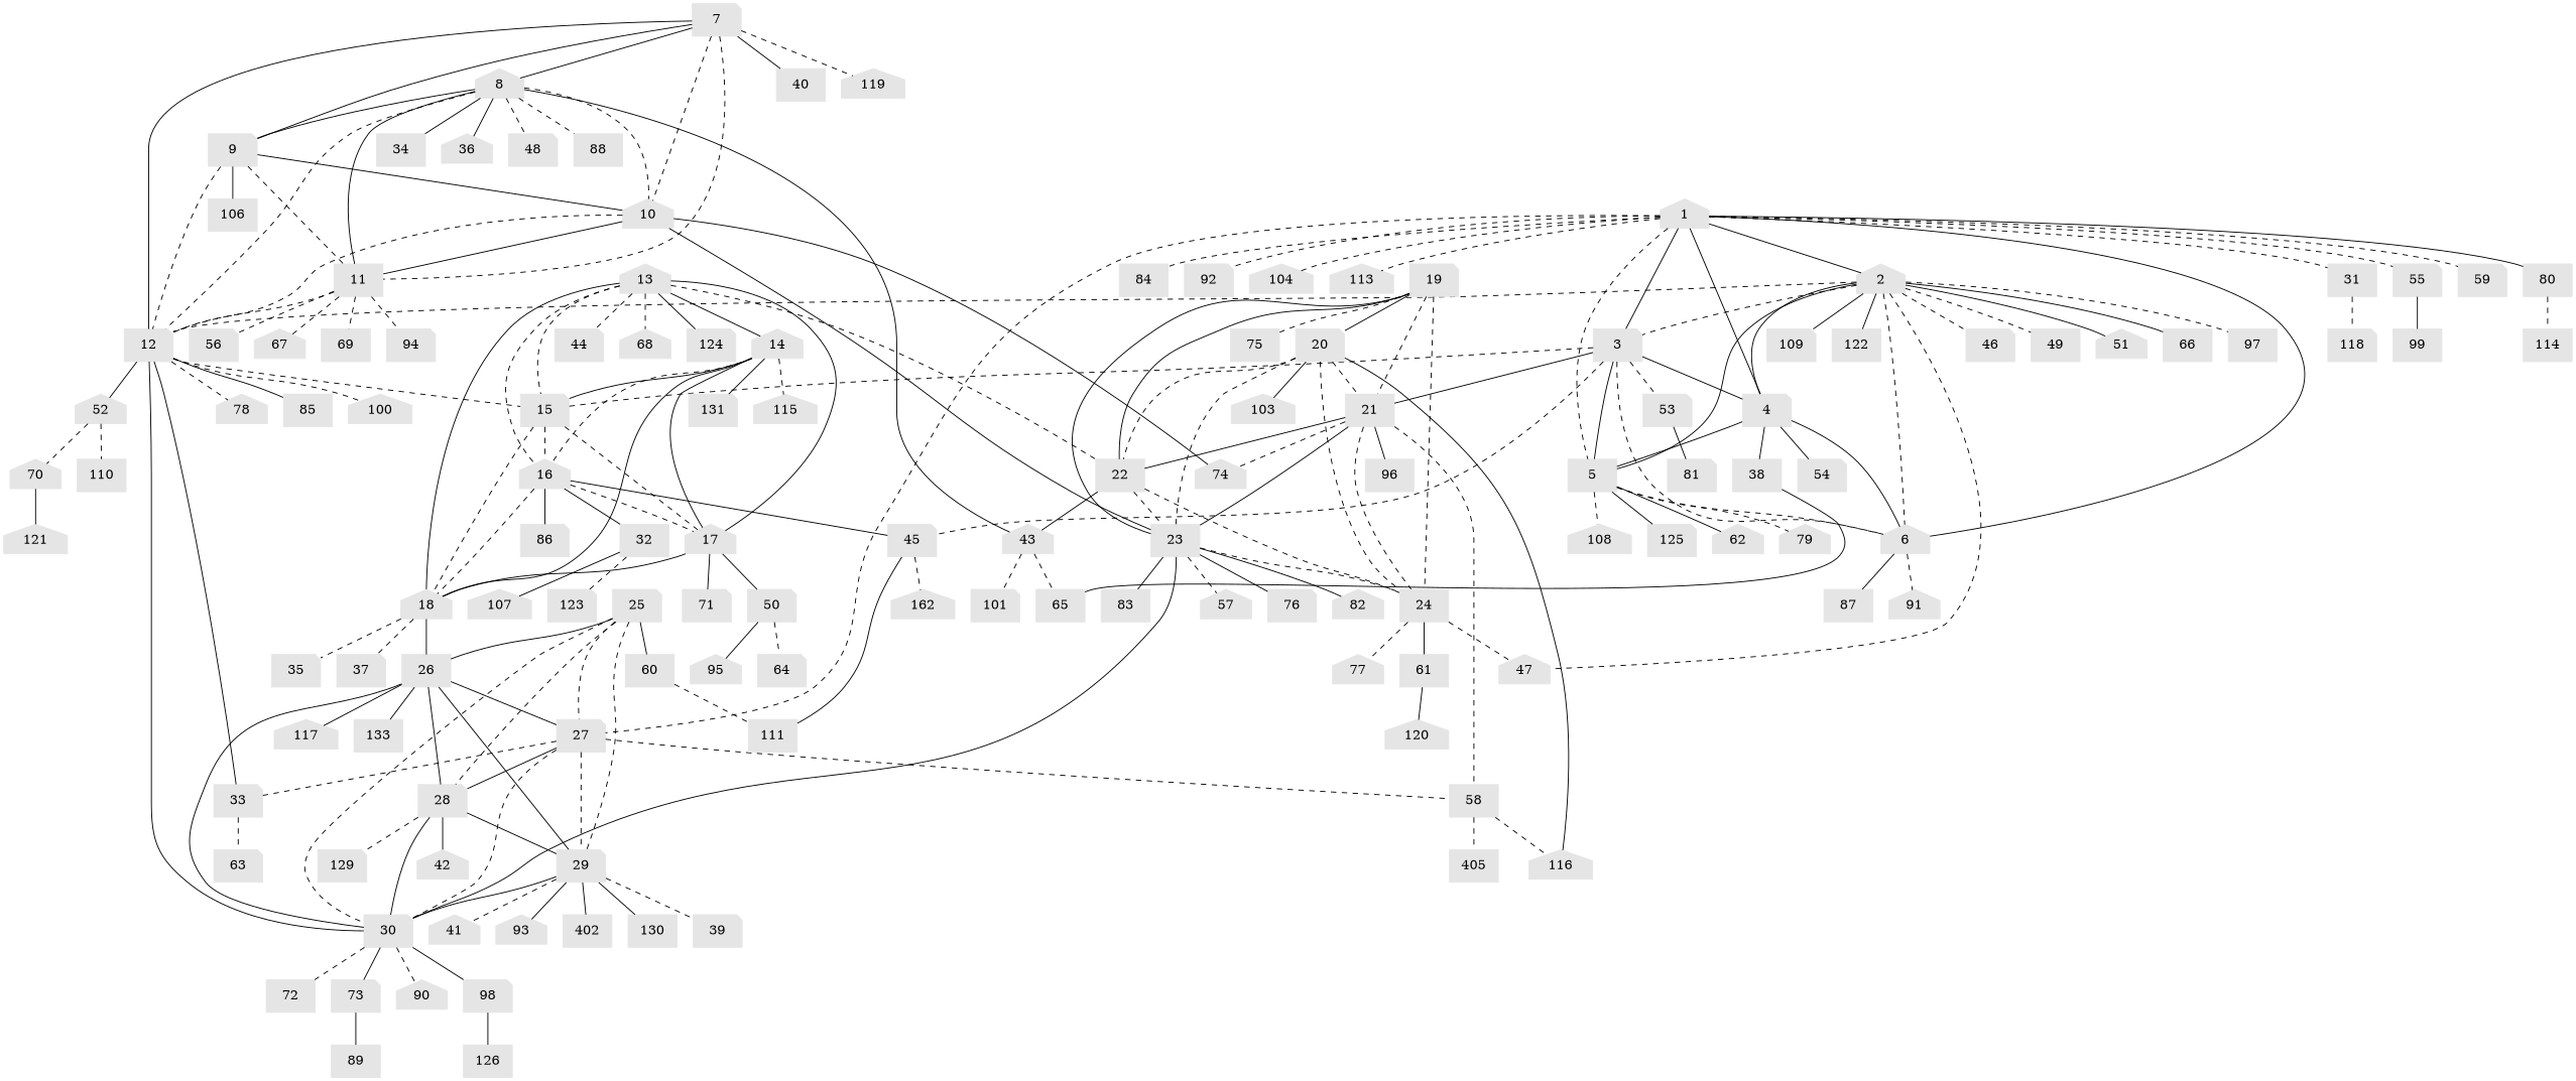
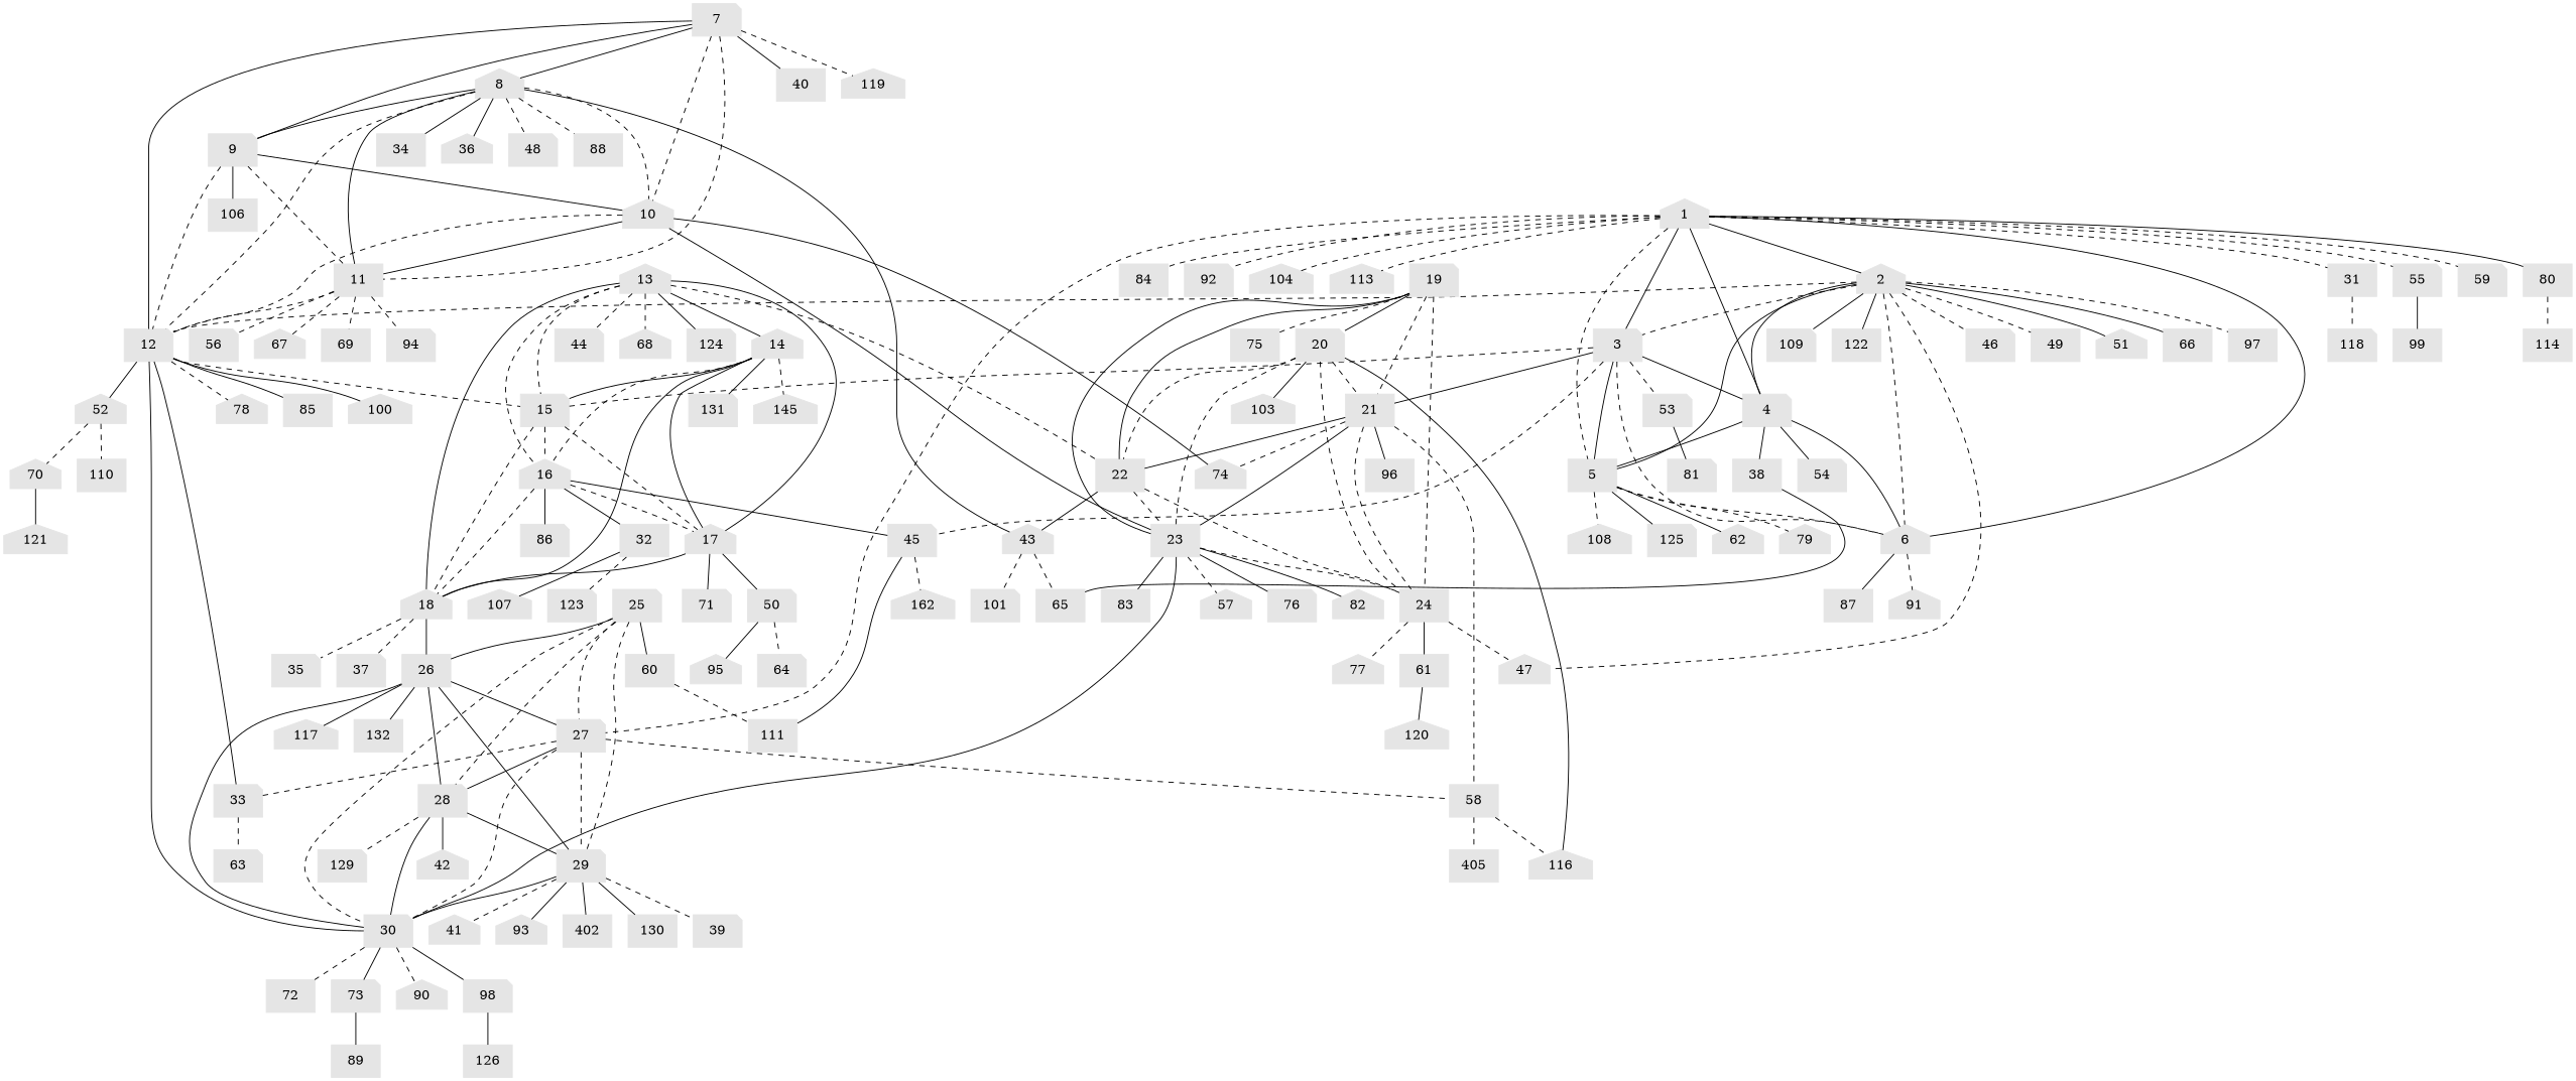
  graph {
    node [color=gray90 shape=note style=filled]
    edge [style=solid]
    1 [shape=house]
    2 [shape=house]
    3
    4
    5 [shape=box]
    6 [shape=house]
    27
    31 [shape=box]
    55
    59
    80 [shape=box]
    84 [shape=box]
    92
    104 [shape=house]
    113 [shape=house]
    12
    46
    47 [shape=house]
    49 [shape=box]
    51 [shape=house]
    66 [shape=box]
    97 [shape=box]
    109
    122 [shape=box]
    15
    21 [shape=box]
    45
    53
    38 [shape=box]
    54
    62 [shape=house]
    79 [shape=house]
    108 [shape=house]
    125
    87 [shape=box]
    91 [shape=house]
    30
    33
    58 [shape=box]
    28
    29
    118
    99 [shape=box]
    114 [shape=box]
    52 [shape=house]
    78 [shape=house]
    85 [shape=box]
    100 [shape=house]
    16 [shape=house]
    17 [shape=house]
    18 [shape=house]
    23 [shape=box]
    74 [shape=house]
    22 [shape=box]
    24 [shape=box]
    96 [shape=box]
    111 [shape=box]
    n58 [label=162 shape=house]
    81
    65 [shape=box]
    7
    8 [shape=house]
    9
    10 [shape=house]
    11 [shape=box]
    40 [shape=box]
    119 [shape=house]
    34 [shape=box]
    36 [shape=house]
    43 [shape=house]
    48
    88 [shape=box]
    106 [shape=box]
    56
    67 [shape=house]
    69 [shape=box]
    94
    101
    57 [shape=house]
    76
    82 [shape=house]
    83 [shape=box]
    72 [shape=box]
    73
    90 [shape=house]
    98
    63
    70 [shape=house]
    110 [shape=box]
    13 [shape=house]
    14 [shape=house]
    44
    68 [shape=house]
    124
-   115 [shape=house]
+   115 [shape=house label=145]
    131
    32 [shape=box]
    86
    50
    71
    26 [shape=box]
    35
    37
    107 [shape=house]
    123
    64
    95 [shape=house]
    117 [shape=house]
-   132 [shape=box label=133]
+   132 [shape=box]
    19
    20
    75 [shape=box]
    103 [shape=house]
    116 [shape=house]
    61 [shape=box]
    77 [shape=house]
    n117 [label=405 shape=box]
    120 [shape=house]
    25
    60 [shape=box]
    42 [shape=house]
    129
    39
    41 [shape=house]
    93 [shape=house]
    n126 [label=402 shape=box]
    130 [shape=box]
    89 [shape=box]
    126 [shape=box]
    121 [shape=house]
    1 -- 2
    1 -- 3
    1 -- 4
    1 -- 5 [style=dashed]
    1 -- 6
    1 -- 27 [style=dashed]
    1 -- 31 [style=dashed]
    1 -- 55 [style=dashed]
    1 -- 59 [style=dashed]
    1 -- 80
    1 -- 84 [style=dashed]
    1 -- 92 [style=dashed]
    1 -- 104 [style=dashed]
    1 -- 113 [style=dashed]
    2 -- 3 [style=dashed]
    2 -- 4
    2 -- 5
    2 -- 6 [style=dashed]
    2 -- 12 [style=dashed]
    2 -- 46 [style=dashed]
    2 -- 47 [style=dashed]
    2 -- 49 [style=dashed]
    2 -- 51
    2 -- 66
    2 -- 97 [style=dashed]
    2 -- 109
    2 -- 122
    3 -- 4
    3 -- 5
    3 -- 6 [style=dashed]
    3 -- 15 [style=dashed]
    3 -- 21
    3 -- 45 [style=dashed]
    3 -- 53 [style=dashed]
    4 -- 5
    4 -- 6
    4 -- 38
    4 -- 54
    5 -- 6 [style=dashed]
    5 -- 62
    5 -- 79 [style=dashed]
    5 -- 108 [style=dashed]
    5 -- 125
    6 -- 87
    6 -- 91 [style=dashed]
    27 -- 30 [style=dashed]
    27 -- 33 [style=dashed]
    27 -- 58 [style=dashed]
    27 -- 28
    27 -- 29 [style=dashed]
    31 -- 118 [style=dashed]
    55 -- 99
    80 -- 114 [style=dashed]
    12 -- 15 [style=dashed]
    12 -- 30
    12 -- 33
    12 -- 52
    12 -- 78 [style=dashed]
    12 -- 85
-   12 -- 100 [style=dashed]
+   12 -- 100
    15 -- 16 [style=dashed]
    15 -- 17 [style=dashed]
    15 -- 18 [style=dashed]
    21 -- 58 [style=dashed]
    21 -- 23
    21 -- 74 [style=dashed]
    21 -- 22
    21 -- 24 [style=dashed]
    21 -- 96
    45 -- 111
    45 -- n58 [style=dashed]
    53 -- 81
    38 -- 65
    30 -- 72 [style=dashed]
    30 -- 73
    30 -- 90 [style=dashed]
    30 -- 98
    33 -- 63 [style=dashed]
    58 -- 116 [style=dashed]
    58 -- n117 [style=dashed]
    28 -- 30
    28 -- 29
    28 -- 42
    28 -- 129 [style=dashed]
    29 -- 30
    29 -- 39 [style=dashed]
    29 -- 41 [style=dashed]
    29 -- 93
    29 -- n126
    29 -- 130
    52 -- 70 [style=dashed]
    52 -- 110 [style=dashed]
    16 -- 45
    16 -- 17 [style=dashed]
    16 -- 18 [style=dashed]
    16 -- 32
    16 -- 86
    17 -- 18
    17 -- 50
    17 -- 71
    18 -- 26
    18 -- 35 [style=dashed]
    18 -- 37 [style=dashed]
    23 -- 30
    23 -- 24 [style=dashed]
    23 -- 57 [style=dashed]
    23 -- 76
    23 -- 82
    23 -- 83
    22 -- 23 [style=dashed]
    22 -- 24 [style=dashed]
    22 -- 43
    24 -- 47 [style=dashed]
    24 -- 61
    24 -- 77 [style=dashed]
    7 -- 12
    7 -- 8
    7 -- 9
    7 -- 10 [style=dashed]
    7 -- 11 [style=dashed]
    7 -- 40
    7 -- 119 [style=dashed]
    8 -- 12 [style=dashed]
    8 -- 9
    8 -- 10 [style=dashed]
    8 -- 11
    8 -- 34
    8 -- 36
    8 -- 43
    8 -- 48 [style=dashed]
    8 -- 88 [style=dashed]
    9 -- 12 [style=dashed]
    9 -- 10
    9 -- 11 [style=dashed]
    9 -- 106
    10 -- 12 [style=dashed]
    10 -- 23
    10 -- 74
    10 -- 11
    11 -- 12 [style=dashed]
    11 -- 56 [style=dashed]
    11 -- 67 [style=dashed]
    11 -- 69 [style=dashed]
    11 -- 94 [style=dashed]
    43 -- 65 [style=dashed]
    43 -- 101 [style=dashed]
    73 -- 89
    98 -- 126
    70 -- 121
    13 -- 15 [style=dashed]
    13 -- 16 [style=dashed]
    13 -- 17
    13 -- 18
    13 -- 22 [style=dashed]
    13 -- 14
    13 -- 44 [style=dashed]
    13 -- 68 [style=dashed]
    13 -- 124
    14 -- 15
    14 -- 16 [style=dashed]
    14 -- 17
    14 -- 18
    14 -- 115 [style=dashed]
    14 -- 131
    32 -- 107
    32 -- 123 [style=dashed]
    50 -- 64 [style=dashed]
    50 -- 95
    26 -- 27
    26 -- 30
    26 -- 28
    26 -- 29
    26 -- 117
    26 -- 132
    19 -- 21 [style=dashed]
    19 -- 23
    19 -- 22
    19 -- 24 [style=dashed]
    19 -- 20
    19 -- 75 [style=dashed]
    20 -- 21 [style=dashed]
    20 -- 23 [style=dashed]
    20 -- 22 [style=dashed]
    20 -- 24 [style=dashed]
    20 -- 103
    20 -- 116
    61 -- 120
    25 -- 27 [style=dashed]
    25 -- 30 [style=dashed]
    25 -- 28 [style=dashed]
    25 -- 29 [style=dashed]
    25 -- 26
    25 -- 60
    60 -- 111 [style=dashed]
  }
